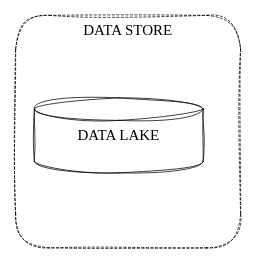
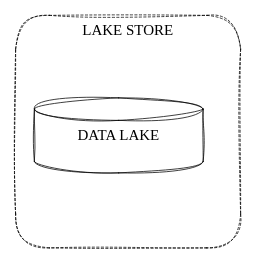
  <mxCell id="0" />
  <mxCell id="1" parent="0" />
  <mxCell id="2" value="DATA LAKE" style="shape=cylinder3;whiteSpace=wrap;html=1;boundedLbl=1;backgroundOutline=1;size=15;sketch=1;hachureGap=4;jiggle=2;curveFitting=1;fontFamily=Architects Daughter;fontSource=https%3A%2F%2Ffonts.googleapis.com%2Fcss%3Ffamily%3DArchitects%2BDaughter;fontSize=20;verticalAlign=top;" vertex="1" parent="1"><mxGeometry x="45" y="130" width="225" height="100" as="geometry" /></mxCell>
- <mxCell id="3" value="&lt;div style=&quot;text-align: justify;&quot;&gt;&lt;span style=&quot;background-color: initial;&quot;&gt;DATA STORE&lt;/span&gt;&lt;/div&gt;" style="rounded=1;whiteSpace=wrap;html=1;sketch=1;hachureGap=4;jiggle=2;curveFitting=1;fontFamily=Architects Daughter;fontSource=https%3A%2F%2Ffonts.googleapis.com%2Fcss%3Ffamily%3DArchitects%2BDaughter;fontSize=20;dashed=1;imageVerticalAlign=middle;fillColor=none;horizontal=1;verticalAlign=top;" vertex="1" parent="1"><mxGeometry x="20" y="20" width="300" height="310" as="geometry" /></mxCell>
+ <mxCell id="3" value="&lt;div style=&quot;text-align: justify;&quot;&gt;&lt;span style=&quot;background-color: initial;&quot;&gt;LAKE STORE&lt;/span&gt;&lt;/div&gt;" style="rounded=1;whiteSpace=wrap;html=1;sketch=1;hachureGap=4;jiggle=2;curveFitting=1;fontFamily=Architects Daughter;fontSource=https%3A%2F%2Ffonts.googleapis.com%2Fcss%3Ffamily%3DArchitects%2BDaughter;fontSize=20;dashed=1;imageVerticalAlign=middle;fillColor=none;horizontal=1;verticalAlign=top;" vertex="1" parent="1"><mxGeometry x="20" y="20" width="300" height="310" as="geometry" /></mxCell>
